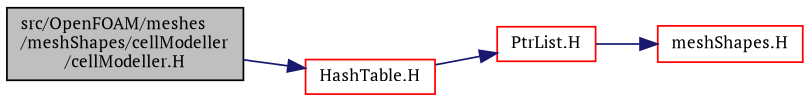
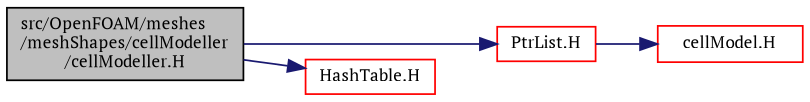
  digraph {
    fontname="PT Serif"
    rankdir=LR
    node [color=red fontname="PT Serif" fontsize=10 shape=record]
    edge [color=midnightblue fontname="PT Serif" fontsize=10 labelfontname=FreeSans labelfontsize=10 style=solid]
    n1 [color=black fillcolor=grey75 fontcolor=black height=0.2 label="src/OpenFOAM/meshes\l/meshShapes/cellModeller\l/cellModeller.H" style=filled width=0.4]
    n2 [height=0.2 label="PtrList.H" width=0.4]
    n3 [height=0.2 label="HashTable.H" width=0.4]
-   n4 [height=0.2 label="meshShapes.H" width=0.4]
-   n3 -> n2
+   n4 [height=0.2 label="cellModel.H" width=0.4]
+   n1 -> n2
    n1 -> n3
    n2 -> n4
  }
